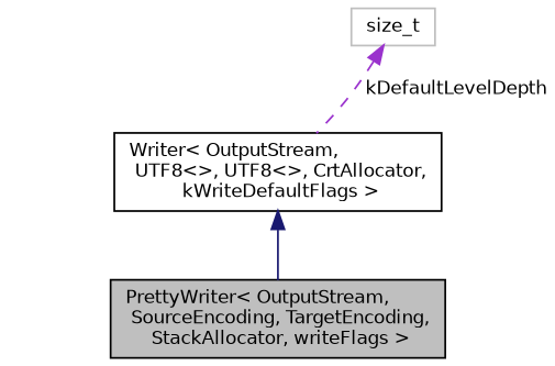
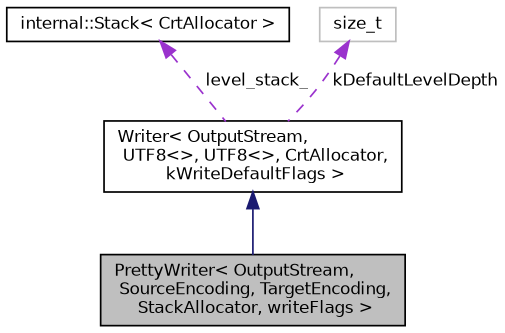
  digraph {
    node [color=black fillcolor=white fontname=Helvetica fontsize=10 shape=record style=filled]
    edge [color=darkorchid3 dir=back fontname=Helvetica fontsize=10 labelfontname=Helvetica labelfontsize=10 style=dashed]
    n1 [fillcolor=grey75 fontcolor=black height=0.2 label="PrettyWriter\< OutputStream,\l SourceEncoding, TargetEncoding,\l StackAllocator, writeFlags \>" width=0.4]
    n2 [height=0.2 label="Writer\< OutputStream,\l UTF8\<\>, UTF8\<\>, CrtAllocator,\l kWriteDefaultFlags \>" width=0.4]
+   n3 [height=0.2 label="internal::Stack\< CrtAllocator \>" width=0.4]
    n4 [color=grey75 height=0.2 label=size_t width=0.4]
    n2 -> n1 [color=midnightblue style=solid]
+   n3 -> n2 [label=" level_stack_"]
    n4 -> n2 [label=" kDefaultLevelDepth"]
  }
